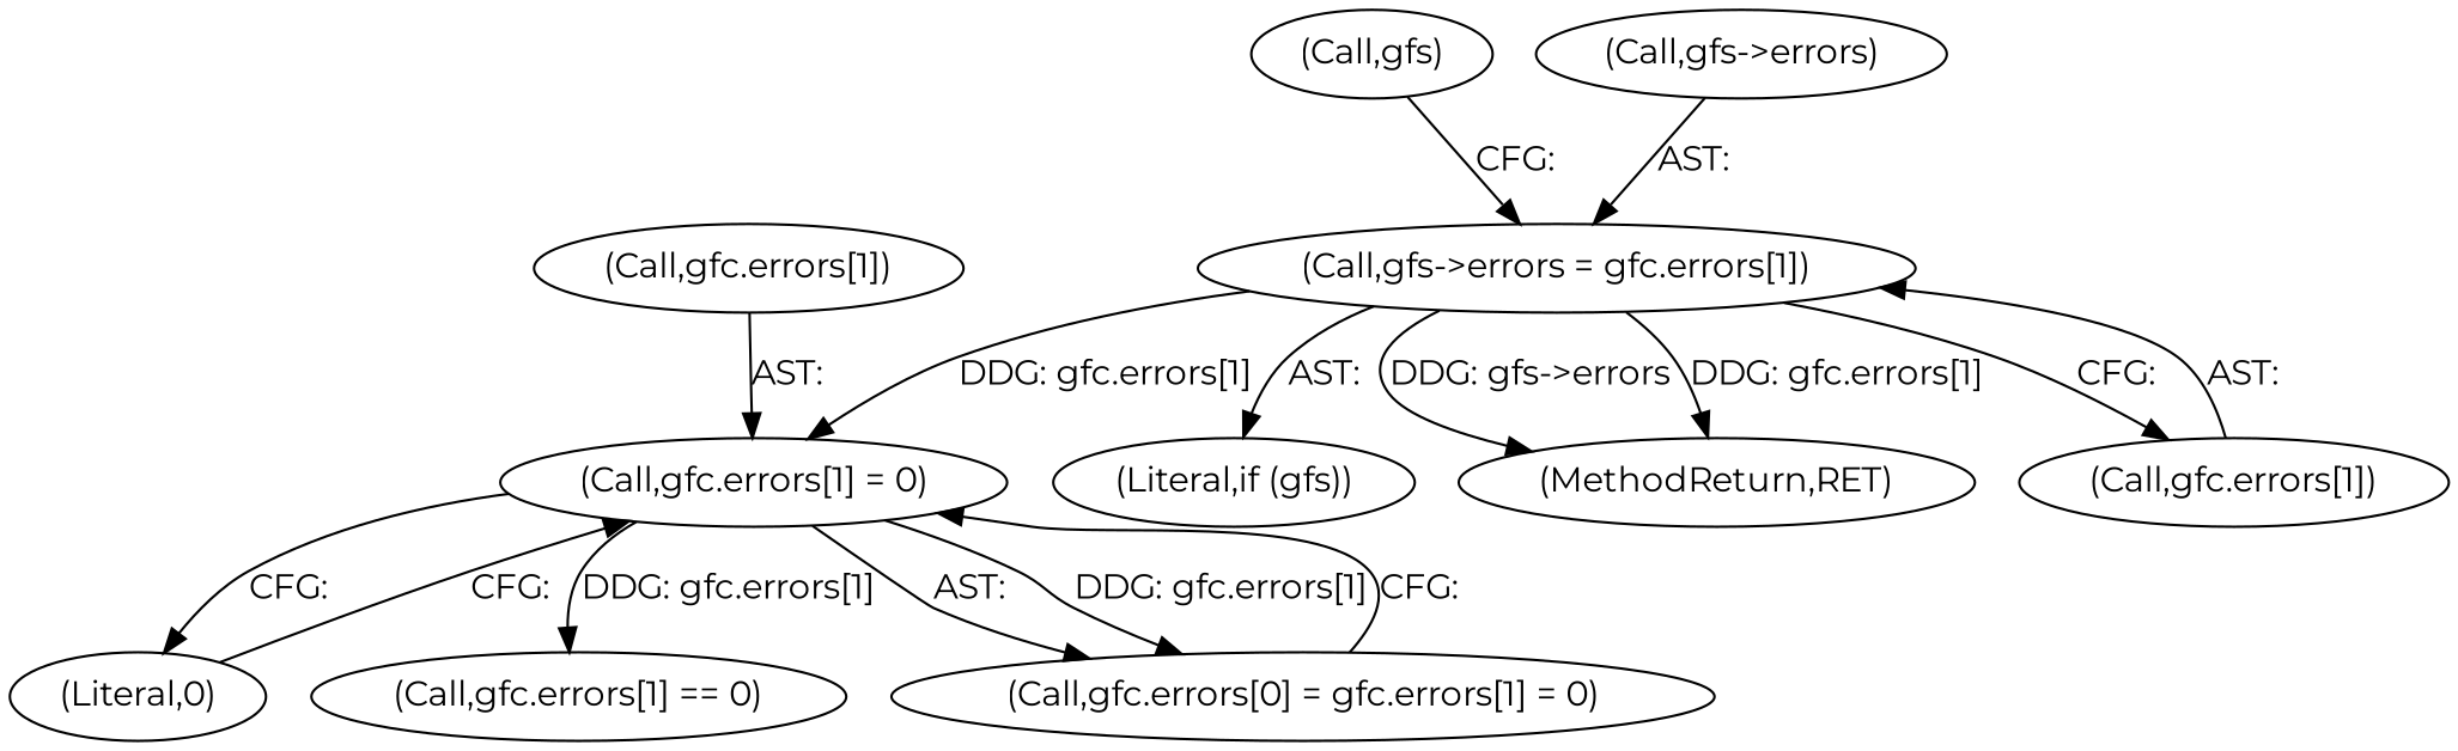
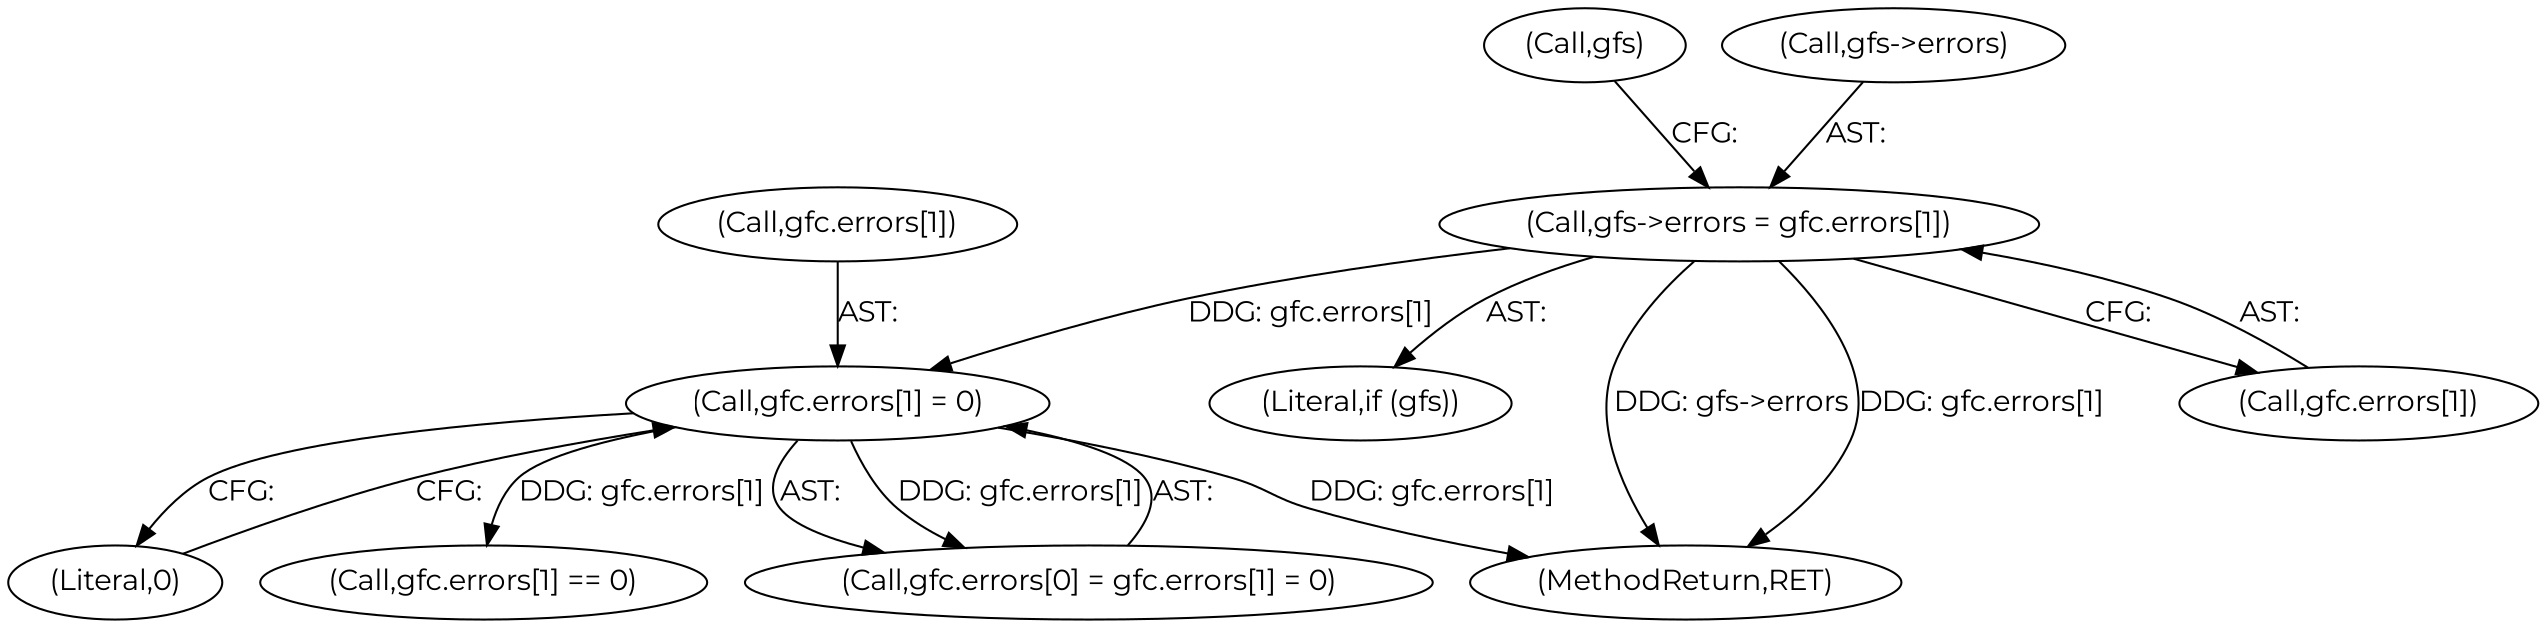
  digraph {
    fontname=Montserrat
    node [fontname=Montserrat]
    edge [fontname=Montserrat]
    n1 [label="(Call,gfs->errors = gfc.errors[1])"]
    n2 [label="(Literal,if (gfs))"]
    n3 [label="(MethodReturn,RET)"]
    n4 [label="(Call,gfc.errors[1])"]
    n5 [label="(Call,gfc.errors[1] = 0)"]
    n6 [label="(Literal,0)"]
    n7 [label="(Call,gfc.errors[1] == 0)"]
    n8 [label="(Call,gfc.errors[0] = gfc.errors[1] = 0)"]
    n9 [label="(Call,gfs)"]
    n10 [label="(Call,gfc.errors[1])"]
    n11 [label="(Call,gfs->errors)"]
    n1 -> n2 [label="AST: "]
    n1 -> n3 [label="DDG: gfs->errors"]
    n1 -> n3 [label="DDG: gfc.errors[1]"]
    n1 -> n4 [label="CFG: "]
    n1 -> n5 [label="DDG: gfc.errors[1]"]
    n4 -> n1 [label="AST: "]
+   n5 -> n3 [label="DDG: gfc.errors[1]"]
    n5 -> n6 [label="CFG: "]
    n5 -> n7 [label="DDG: gfc.errors[1]"]
    n5 -> n8 [label="AST: "]
    n5 -> n8 [label="DDG: gfc.errors[1]"]
    n6 -> n5 [label="CFG: "]
-   n8 -> n5 [label="CFG: "]
+   n8 -> n5 [label="AST: "]
    n9 -> n1 [label="CFG: "]
    n10 -> n5 [label="AST: "]
    n11 -> n1 [label="AST: "]
  }
